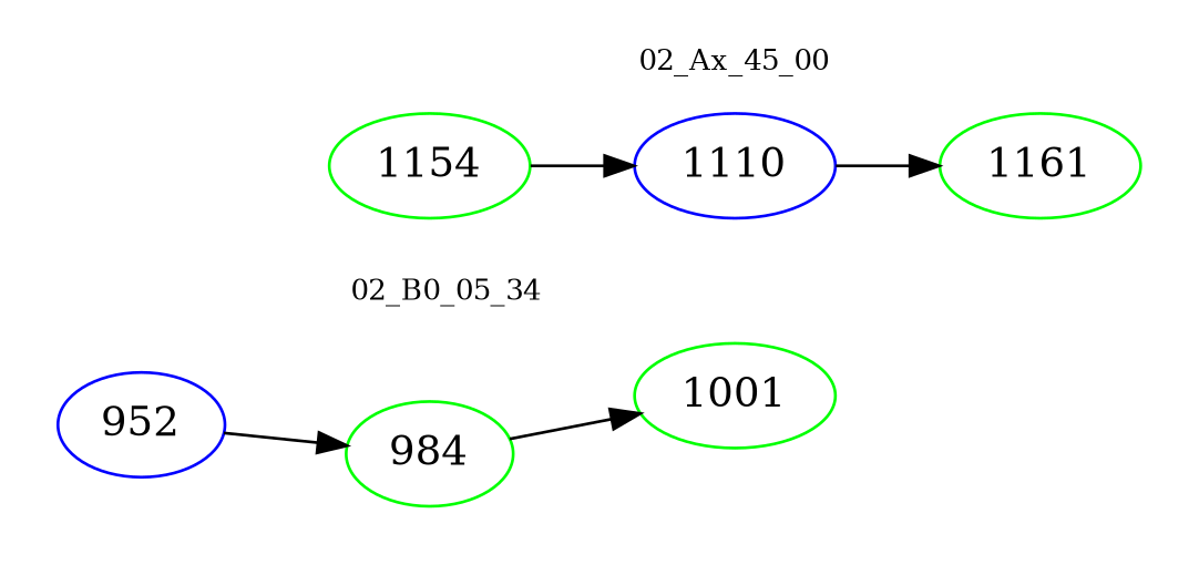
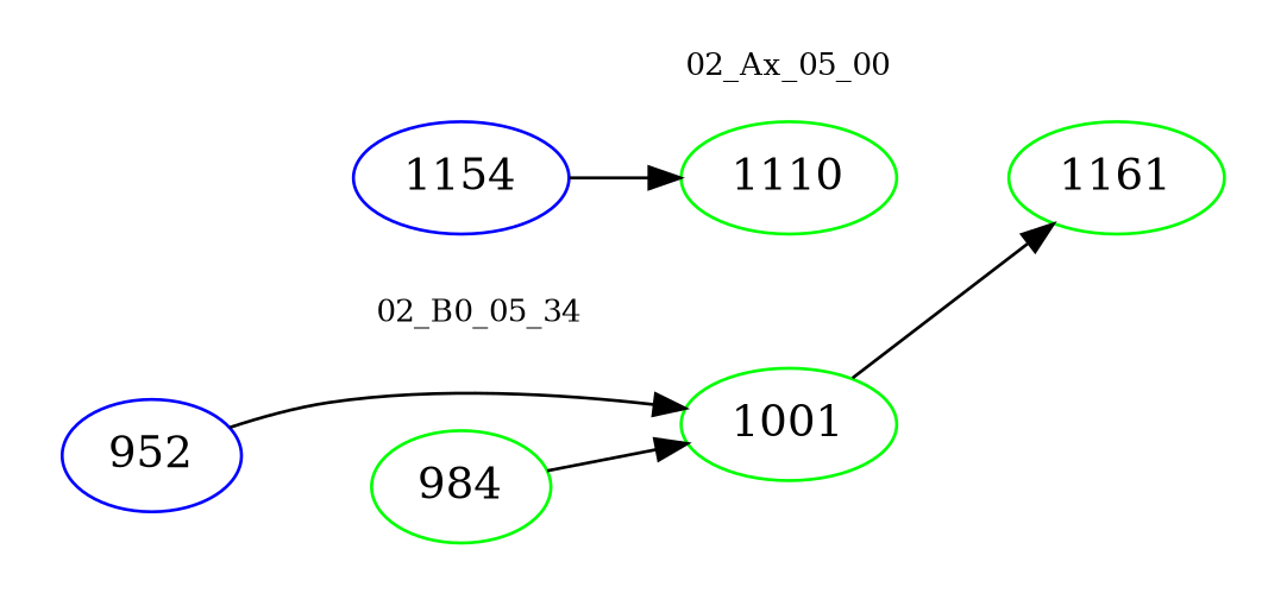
  digraph {
    rankdir=LR
    node [color=green]
    edge [color=black]
-   n1 [label=1154]
-   n2 [color=blue label=1110]
+   n1 [color=blue label=1154]
+   n2 [label=1110]
    n3 [label=1161]
    n4 [color=blue label=952]
    n5 [label=984]
    n6 [label=1001]
    subgraph cluster_1 {
      color=white
      fontsize=10
-     label="02_Ax_45_00"
+     label="02_Ax_05_00"
      n1
      n2
      n3
    }
    subgraph cluster_2 {
      color=white
      fontsize=10
      label="02_B0_05_34"
      n4
      n5
      n6
    }
    n1 -> n2
-   n2 -> n3
-   n4 -> n5
+   n6 -> n3
+   n4 -> n6
    n5 -> n6
  }
